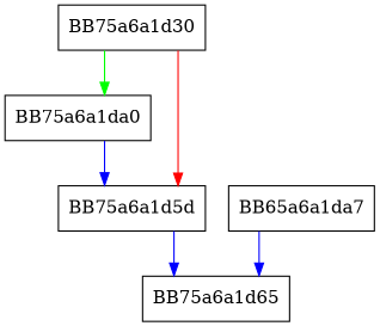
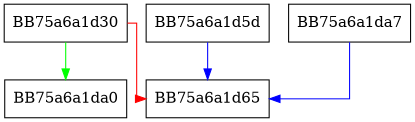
  digraph {
    splines=ortho
    node [shape=box]
    edge [color=blue]
    BB75a6a1d30
    BB75a6a1da0
    BB75a6a1d5d
    BB75a6a1d65
-   BB75a6a1da7 [label=BB65a6a1da7]
+   BB75a6a1da7
    BB75a6a1d30 -> BB75a6a1da0 [color=green]
-   BB75a6a1d30 -> BB75a6a1d5d [color=red]
-   BB75a6a1da0 -> BB75a6a1d5d
+   BB75a6a1d30 -> BB75a6a1d65 [color=red]
    BB75a6a1d5d -> BB75a6a1d65
    BB75a6a1da7 -> BB75a6a1d65
  }
